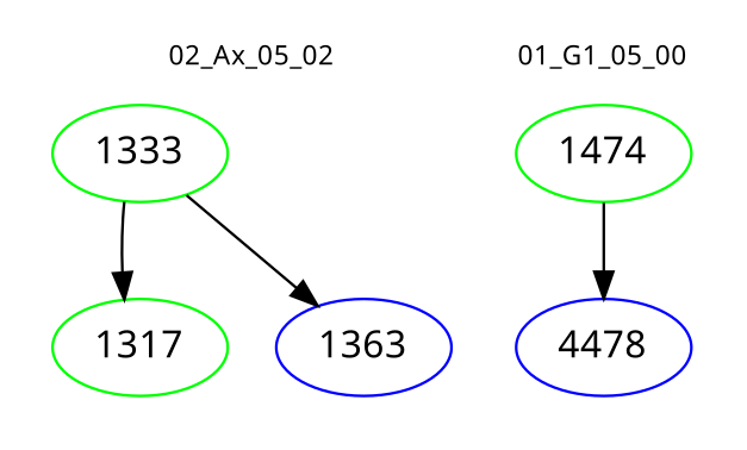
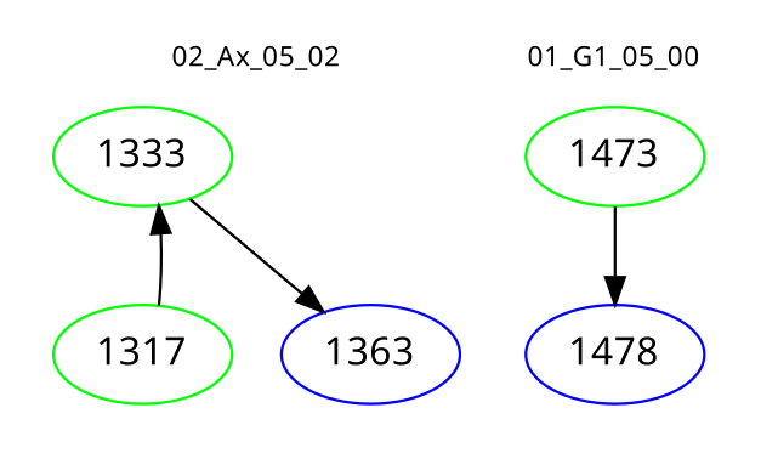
  digraph {
    fontname="Noto Sans"
    node [color=green fontname="Noto Sans"]
    edge [color=black fontname="Noto Sans"]
    n1 [label=1333]
    n2 [label=1317]
    n3 [color=blue label=1363]
-   n4 [label=1474]
-   n5 [color=blue label=4478]
+   n4 [label=1473]
+   n5 [color=blue label=1478]
    subgraph cluster_1 {
      color=white
      fontsize=10
      label="02_Ax_05_02"
      n1
      n2
      n3
    }
    subgraph cluster_2 {
      color=white
      fontsize=10
      label="01_G1_05_00"
      n4
      n5
    }
-   n1 -> n2
+   n2 -> n1
    n1 -> n3
    n4 -> n5
  }
